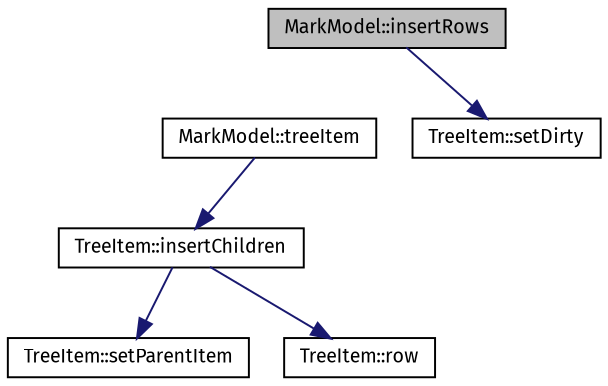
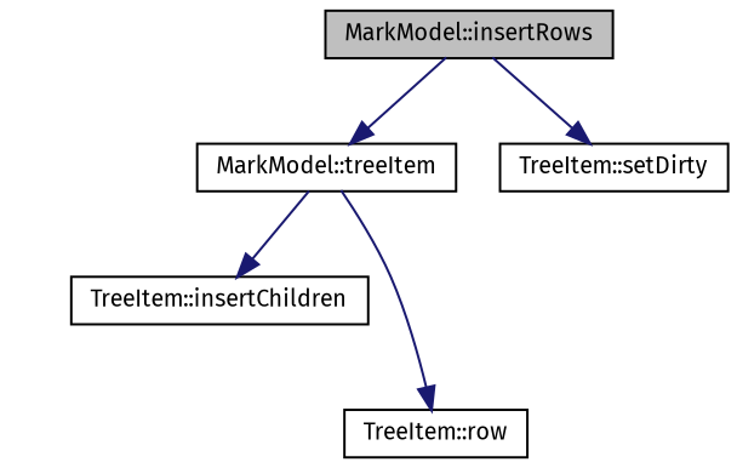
  digraph {
    fontname="Fira Sans"
    rankdir=TB
    node [color=black fillcolor=white fontname="Fira Sans" fontsize=10 shape=record style=filled]
    edge [color=midnightblue fontname="Fira Sans" fontsize=10 labelfontname=Helvetica labelfontsize=10 style=solid]
    n1 [fillcolor=grey75 fontcolor=black height=0.2 label="MarkModel::insertRows" width=0.4]
    n2 [height=0.2 label="MarkModel::treeItem" width=0.4]
    n3 [height=0.2 label="TreeItem::setDirty" width=0.4]
    n4 [height=0.2 label="TreeItem::insertChildren" width=0.4]
-   n5 [height=0.2 label="TreeItem::setParentItem" width=0.4]
    n6 [height=0.2 label="TreeItem::row" width=0.4]
+   n1 -> n2
    n1 -> n3
    n2 -> n4
-   n4 -> n5
-   n4 -> n6
+   n2 -> n6
  }
